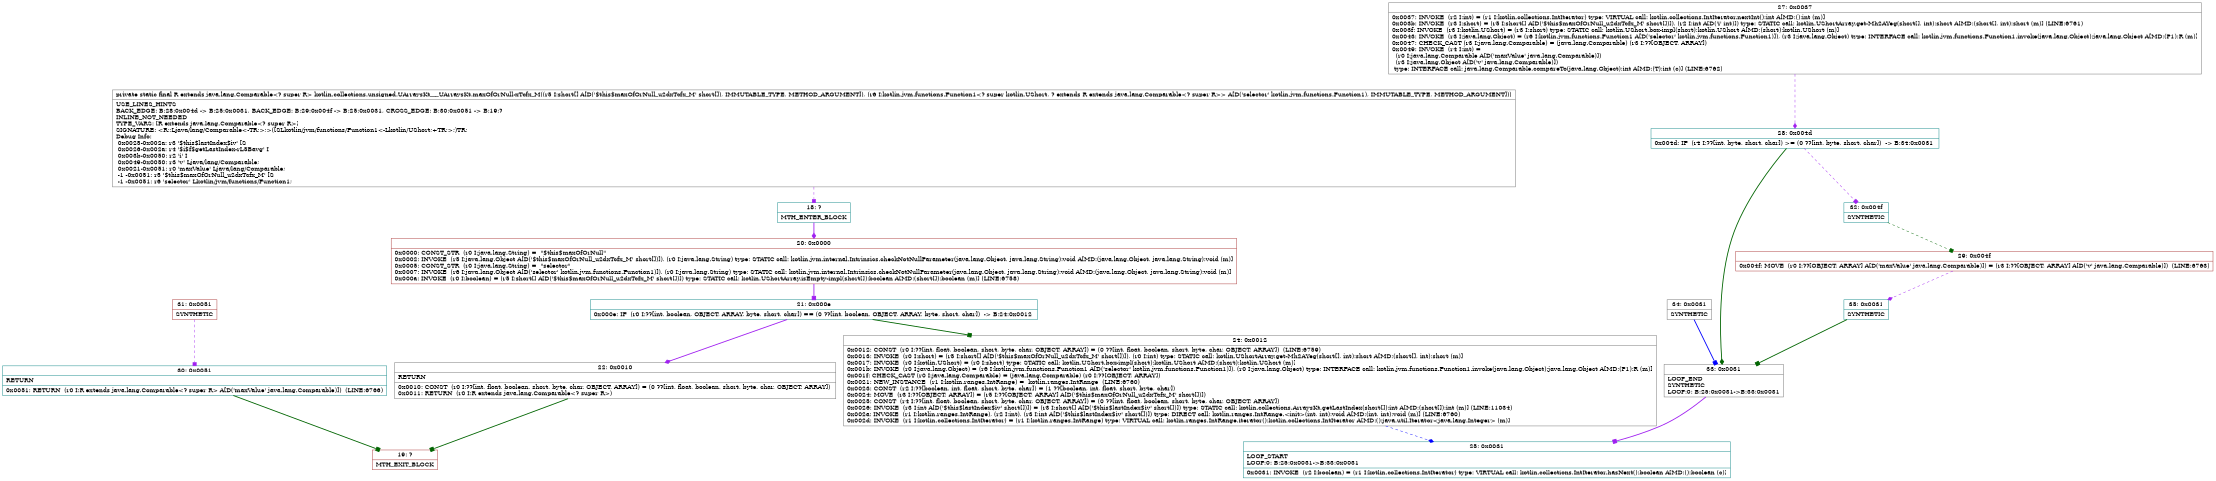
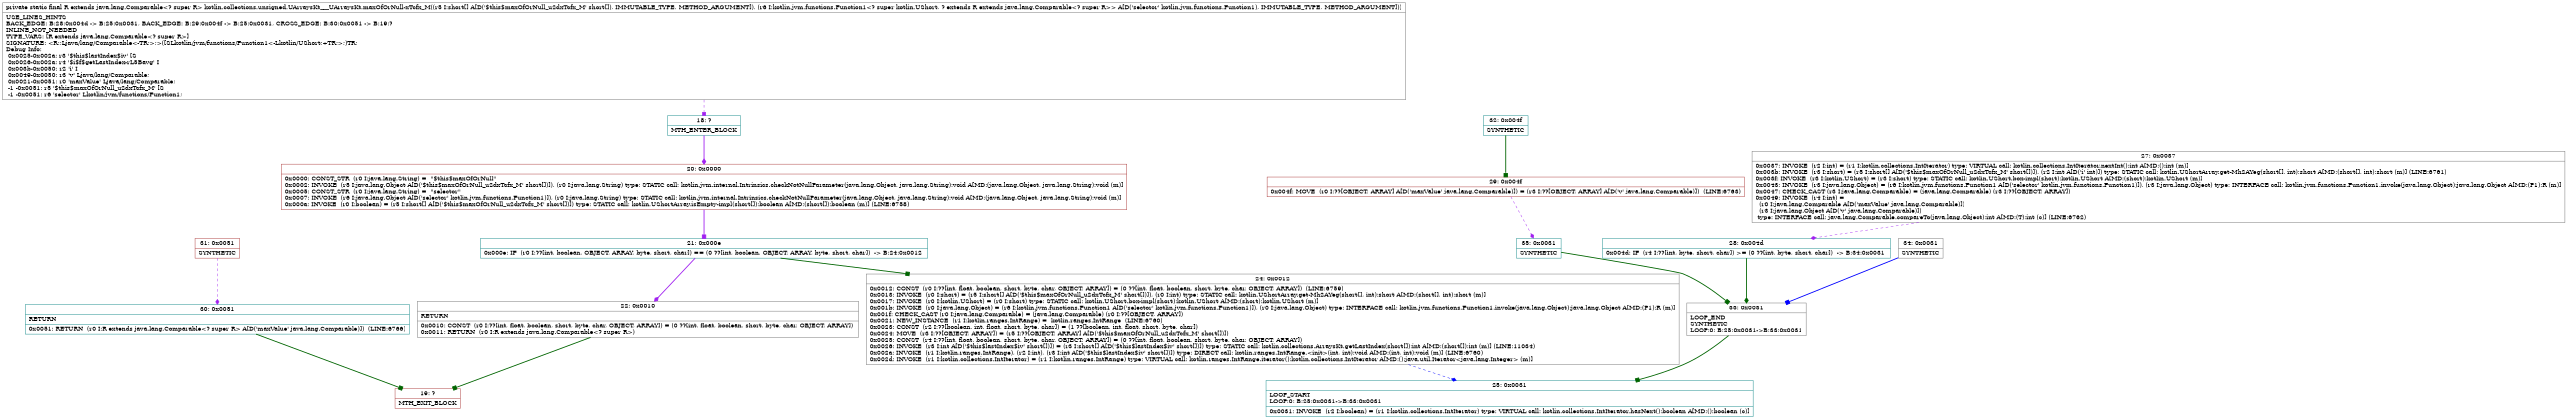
  digraph {
    node [color=teal shape=record]
    edge [arrowhead=box color=purple style=bold]
    n1 [label="{18\:\ ?|MTH_ENTER_BLOCK\l}"]
    n2 [color=brown label="{20\:\ 0x0000|0x0000: CONST_STR  (r0 I:java.lang.String) =  \"$this$maxOfOrNull\" \l0x0002: INVOKE  (r5 I:java.lang.Object A[D('$this$maxOfOrNull_u2dxTcfx_M' short[])]), (r0 I:java.lang.String) type: STATIC call: kotlin.jvm.internal.Intrinsics.checkNotNullParameter(java.lang.Object, java.lang.String):void A[MD:(java.lang.Object, java.lang.String):void (m)]\l0x0005: CONST_STR  (r0 I:java.lang.String) =  \"selector\" \l0x0007: INVOKE  (r6 I:java.lang.Object A[D('selector' kotlin.jvm.functions.Function1)]), (r0 I:java.lang.String) type: STATIC call: kotlin.jvm.internal.Intrinsics.checkNotNullParameter(java.lang.Object, java.lang.String):void A[MD:(java.lang.Object, java.lang.String):void (m)]\l0x000a: INVOKE  (r0 I:boolean) = (r5 I:short[] A[D('$this$maxOfOrNull_u2dxTcfx_M' short[])]) type: STATIC call: kotlin.UShortArray.isEmpty\-impl(short[]):boolean A[MD:(short[]):boolean (m)] (LINE:6758)\l}"]
    n3 [label="{21\:\ 0x000e|0x000e: IF  (r0 I:??[int, boolean, OBJECT, ARRAY, byte, short, char]) == (0 ??[int, boolean, OBJECT, ARRAY, byte, short, char])  \-\> B:24:0x0012 \l}"]
    n4 [color=gray40 label="{22\:\ 0x0010|RETURN\l|0x0010: CONST  (r0 I:??[int, float, boolean, short, byte, char, OBJECT, ARRAY]) = (0 ??[int, float, boolean, short, byte, char, OBJECT, ARRAY]) \l0x0011: RETURN  (r0 I:R extends java.lang.Comparable\<? super R\>) \l}"]
    n5 [color=gray40 label="{24\:\ 0x0012|0x0012: CONST  (r0 I:??[int, float, boolean, short, byte, char, OBJECT, ARRAY]) = (0 ??[int, float, boolean, short, byte, char, OBJECT, ARRAY])  (LINE:6759)\l0x0013: INVOKE  (r0 I:short) = (r5 I:short[] A[D('$this$maxOfOrNull_u2dxTcfx_M' short[])]), (r0 I:int) type: STATIC call: kotlin.UShortArray.get\-Mh2AYeg(short[], int):short A[MD:(short[], int):short (m)]\l0x0017: INVOKE  (r0 I:kotlin.UShort) = (r0 I:short) type: STATIC call: kotlin.UShort.box\-impl(short):kotlin.UShort A[MD:(short):kotlin.UShort (m)]\l0x001b: INVOKE  (r0 I:java.lang.Object) = (r6 I:kotlin.jvm.functions.Function1 A[D('selector' kotlin.jvm.functions.Function1)]), (r0 I:java.lang.Object) type: INTERFACE call: kotlin.jvm.functions.Function1.invoke(java.lang.Object):java.lang.Object A[MD:(P1):R (m)]\l0x001f: CHECK_CAST (r0 I:java.lang.Comparable) = (java.lang.Comparable) (r0 I:??[OBJECT, ARRAY]) \l0x0021: NEW_INSTANCE  (r1 I:kotlin.ranges.IntRange) =  kotlin.ranges.IntRange  (LINE:6760)\l0x0023: CONST  (r2 I:??[boolean, int, float, short, byte, char]) = (1 ??[boolean, int, float, short, byte, char]) \l0x0024: MOVE  (r3 I:??[OBJECT, ARRAY]) = (r5 I:??[OBJECT, ARRAY] A[D('$this$maxOfOrNull_u2dxTcfx_M' short[])]) \l0x0025: CONST  (r4 I:??[int, float, boolean, short, byte, char, OBJECT, ARRAY]) = (0 ??[int, float, boolean, short, byte, char, OBJECT, ARRAY]) \l0x0026: INVOKE  (r3 I:int A[D('$this$lastIndex$iv' short[])]) = (r3 I:short[] A[D('$this$lastIndex$iv' short[])]) type: STATIC call: kotlin.collections.ArraysKt.getLastIndex(short[]):int A[MD:(short[]):int (m)] (LINE:11034)\l0x002a: INVOKE  (r1 I:kotlin.ranges.IntRange), (r2 I:int), (r3 I:int A[D('$this$lastIndex$iv' short[])]) type: DIRECT call: kotlin.ranges.IntRange.\<init\>(int, int):void A[MD:(int, int):void (m)] (LINE:6760)\l0x002d: INVOKE  (r1 I:kotlin.collections.IntIterator) = (r1 I:kotlin.ranges.IntRange) type: VIRTUAL call: kotlin.ranges.IntRange.iterator():kotlin.collections.IntIterator A[MD:():java.util.Iterator\<java.lang.Integer\> (m)]\l}"]
    n6 [color=brown label="{19\:\ ?|MTH_EXIT_BLOCK\l}"]
    n7 [label="{25\:\ 0x0031|LOOP_START\lLOOP:0: B:25:0x0031\-\>B:33:0x0031\l|0x0031: INVOKE  (r2 I:boolean) = (r1 I:kotlin.collections.IntIterator) type: VIRTUAL call: kotlin.collections.IntIterator.hasNext():boolean A[MD:():boolean (c)]\l}"]
    n8 [color=gray40 label="{27\:\ 0x0037|0x0037: INVOKE  (r2 I:int) = (r1 I:kotlin.collections.IntIterator) type: VIRTUAL call: kotlin.collections.IntIterator.nextInt():int A[MD:():int (m)]\l0x003b: INVOKE  (r3 I:short) = (r5 I:short[] A[D('$this$maxOfOrNull_u2dxTcfx_M' short[])]), (r2 I:int A[D('i' int)]) type: STATIC call: kotlin.UShortArray.get\-Mh2AYeg(short[], int):short A[MD:(short[], int):short (m)] (LINE:6761)\l0x003f: INVOKE  (r3 I:kotlin.UShort) = (r3 I:short) type: STATIC call: kotlin.UShort.box\-impl(short):kotlin.UShort A[MD:(short):kotlin.UShort (m)]\l0x0043: INVOKE  (r3 I:java.lang.Object) = (r6 I:kotlin.jvm.functions.Function1 A[D('selector' kotlin.jvm.functions.Function1)]), (r3 I:java.lang.Object) type: INTERFACE call: kotlin.jvm.functions.Function1.invoke(java.lang.Object):java.lang.Object A[MD:(P1):R (m)]\l0x0047: CHECK_CAST (r3 I:java.lang.Comparable) = (java.lang.Comparable) (r3 I:??[OBJECT, ARRAY]) \l0x0049: INVOKE  (r4 I:int) = \l  (r0 I:java.lang.Comparable A[D('maxValue' java.lang.Comparable)])\l  (r3 I:java.lang.Object A[D('v' java.lang.Comparable)])\l type: INTERFACE call: java.lang.Comparable.compareTo(java.lang.Object):int A[MD:(T):int (c)] (LINE:6762)\l}"]
    n9 [label="{28\:\ 0x004d|0x004d: IF  (r4 I:??[int, byte, short, char]) \>= (0 ??[int, byte, short, char])  \-\> B:34:0x0031 \l}"]
    n10 [color=brown label="{31\:\ 0x0051|SYNTHETIC\l}"]
    n11 [label="{30\:\ 0x0051|RETURN\l|0x0051: RETURN  (r0 I:R extends java.lang.Comparable\<? super R\> A[D('maxValue' java.lang.Comparable)])  (LINE:6766)\l}"]
    n12 [label="{32\:\ 0x004f|SYNTHETIC\l}"]
    n13 [color=gray40 label="{33\:\ 0x0031|LOOP_END\lSYNTHETIC\lLOOP:0: B:25:0x0031\-\>B:33:0x0031\l}"]
    n14 [color=brown label="{29\:\ 0x004f|0x004f: MOVE  (r0 I:??[OBJECT, ARRAY] A[D('maxValue' java.lang.Comparable)]) = (r3 I:??[OBJECT, ARRAY] A[D('v' java.lang.Comparable)])  (LINE:6763)\l}"]
    n15 [color=gray40 label="{34\:\ 0x0031|SYNTHETIC\l}"]
    n16 [label="{35\:\ 0x0031|SYNTHETIC\l}"]
    n17 [color=gray40 label="{private static final R extends java.lang.Comparable\<? super R\> kotlin.collections.unsigned.UArraysKt___UArraysKt.maxOfOrNull\-xTcfx_M((r5 I:short[] A[D('$this$maxOfOrNull_u2dxTcfx_M' short[]), IMMUTABLE_TYPE, METHOD_ARGUMENT]), (r6 I:kotlin.jvm.functions.Function1\<? super kotlin.UShort, ? extends R extends java.lang.Comparable\<? super R\>\> A[D('selector' kotlin.jvm.functions.Function1), IMMUTABLE_TYPE, METHOD_ARGUMENT]))  | USE_LINES_HINTS\lBACK_EDGE: B:28:0x004d \-\> B:25:0x0031, BACK_EDGE: B:29:0x004f \-\> B:25:0x0031, CROSS_EDGE: B:30:0x0051 \-\> B:19:?\lINLINE_NOT_NEEDED\lTYPE_VARS: [R extends java.lang.Comparable\<? super R\>]\lSIGNATURE: \<R::Ljava\/lang\/Comparable\<\-TR;\>;\>([SLkotlin\/jvm\/functions\/Function1\<\-Lkotlin\/UShort;+TR;\>;)TR;\lDebug Info:\l  0x0025\-0x002a: r3 '$this$lastIndex$iv' [S\l  0x0026\-0x002a: r4 '$i$f$getLastIndex\-rL5Bavg' I\l  0x003b\-0x0050: r2 'i' I\l  0x0049\-0x0050: r3 'v' Ljava\/lang\/Comparable;\l  0x0021\-0x0051: r0 'maxValue' Ljava\/lang\/Comparable;\l  \-1 \-0x0051: r5 '$this$maxOfOrNull_u2dxTcfx_M' [S\l  \-1 \-0x0051: r6 'selector' Lkotlin\/jvm\/functions\/Function1;\l}"]
    n1 -> n2 [arrowhead=diamond]
    n2 -> n3
    n3 -> n4 [arrowhead=diamond]
    n3 -> n5 [color=darkgreen]
    n4 -> n6 [color=darkgreen]
    n5 -> n7 [arrowhead=diamond color=blue style=dashed]
    n8 -> n9 [arrowhead=diamond style=dashed]
-   n9 -> n12 [style=dashed]
    n9 -> n13 [arrowhead=diamond color=darkgreen]
-   n10 -> n11 [style=dashed]
+   n10 -> n11 [arrowhead=diamond style=dashed]
    n11 -> n6 [color=darkgreen]
-   n12 -> n14 [color=darkgreen style=dashed]
-   n13 -> n7
+   n12 -> n14 [color=darkgreen]
+   n13 -> n7 [color=darkgreen]
    n14 -> n16 [arrowhead=diamond style=dashed]
    n15 -> n13 [color=blue]
    n16 -> n13 [color=darkgreen]
    n17 -> n1 [style=dashed]
  }
